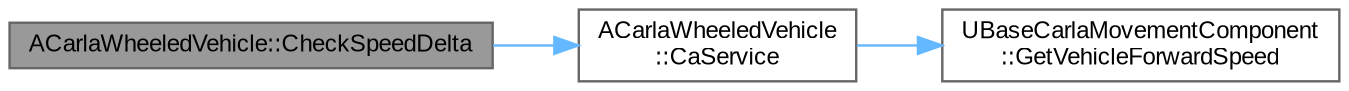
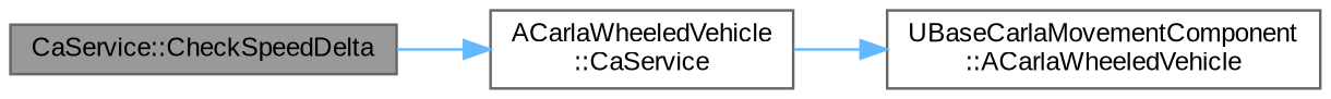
  digraph {
    fontname="Liberation Sans"
    rankdir=LR
    node [color=grey40 fillcolor=white fontname="Liberation Sans" fontsize=10 shape=box style=filled]
    edge [color=steelblue1 fontname="Liberation Sans" fontsize=10 labelfontname=Helvetica labelfontsize=10 style=solid]
-   n1 [color=gray40 fillcolor=grey60 fontcolor=black height=0.2 label="ACarlaWheeledVehicle::CheckSpeedDelta" width=0.4]
+   n1 [color=gray40 fillcolor=grey60 fontcolor=black height=0.2 label="CaService::CheckSpeedDelta" width=0.4]
    n2 [height=0.2 label="ACarlaWheeledVehicle\l::CaService" width=0.4]
-   n3 [height=0.2 label="UBaseCarlaMovementComponent\l::GetVehicleForwardSpeed" width=0.4]
+   n3 [height=0.2 label="UBaseCarlaMovementComponent\l::ACarlaWheeledVehicle" width=0.4]
    n1 -> n2
    n2 -> n3
  }
